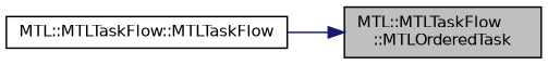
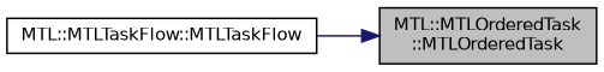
  digraph {
    rankdir=RL
    node [color=black fontname=Helvetica fontsize=10 shape=record style=filled]
-   n1 [fillcolor=grey75 fontcolor=black height=0.2 label="MTL::MTLTaskFlow\l::MTLOrderedTask" width=0.4]
+   n1 [fillcolor=grey75 fontcolor=black height=0.2 label="MTL::MTLOrderedTask\l::MTLOrderedTask" width=0.4]
    n2 [fillcolor=white height=0.2 label="MTL::MTLTaskFlow::MTLTaskFlow" width=0.4]
    n1 -> n2 [color=midnightblue dir=back fontname=Helvetica fontsize=10 labelfontname=Helvetica labelfontsize=10 style=solid]
  }
